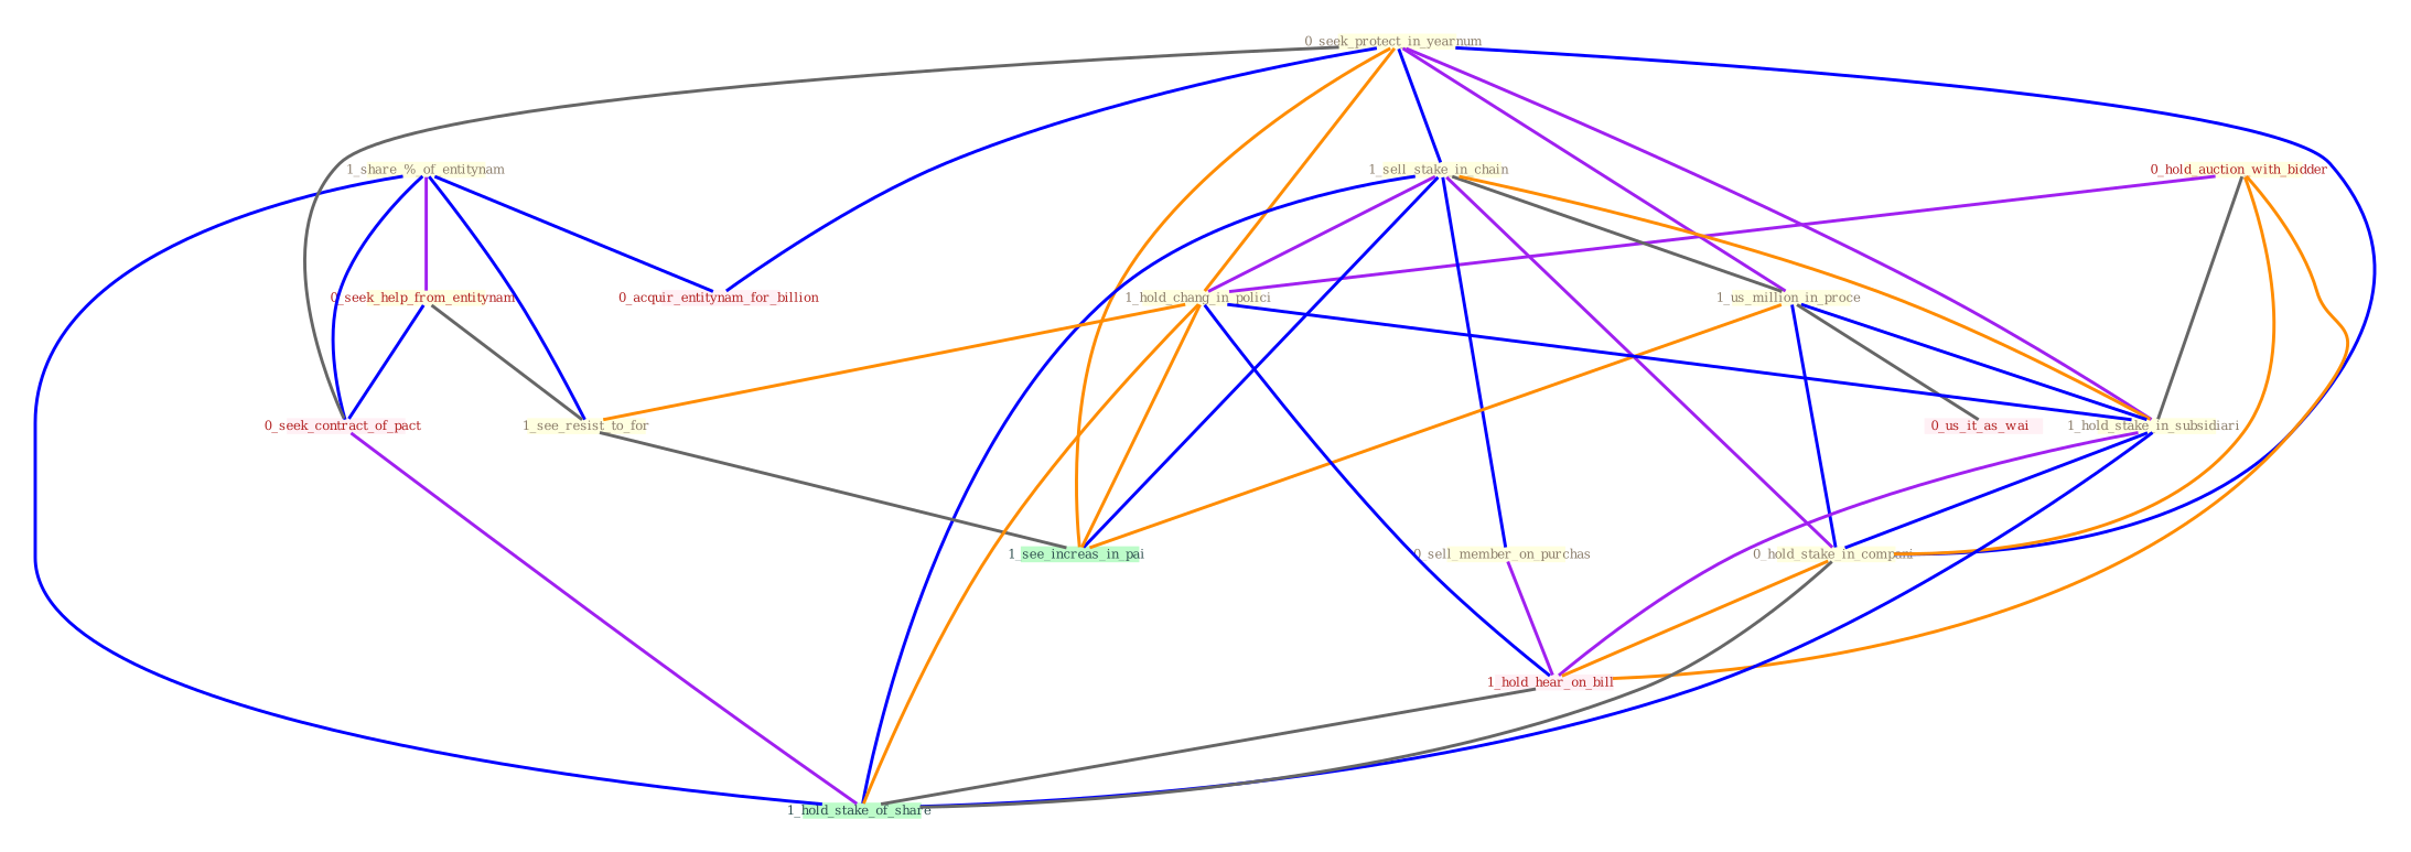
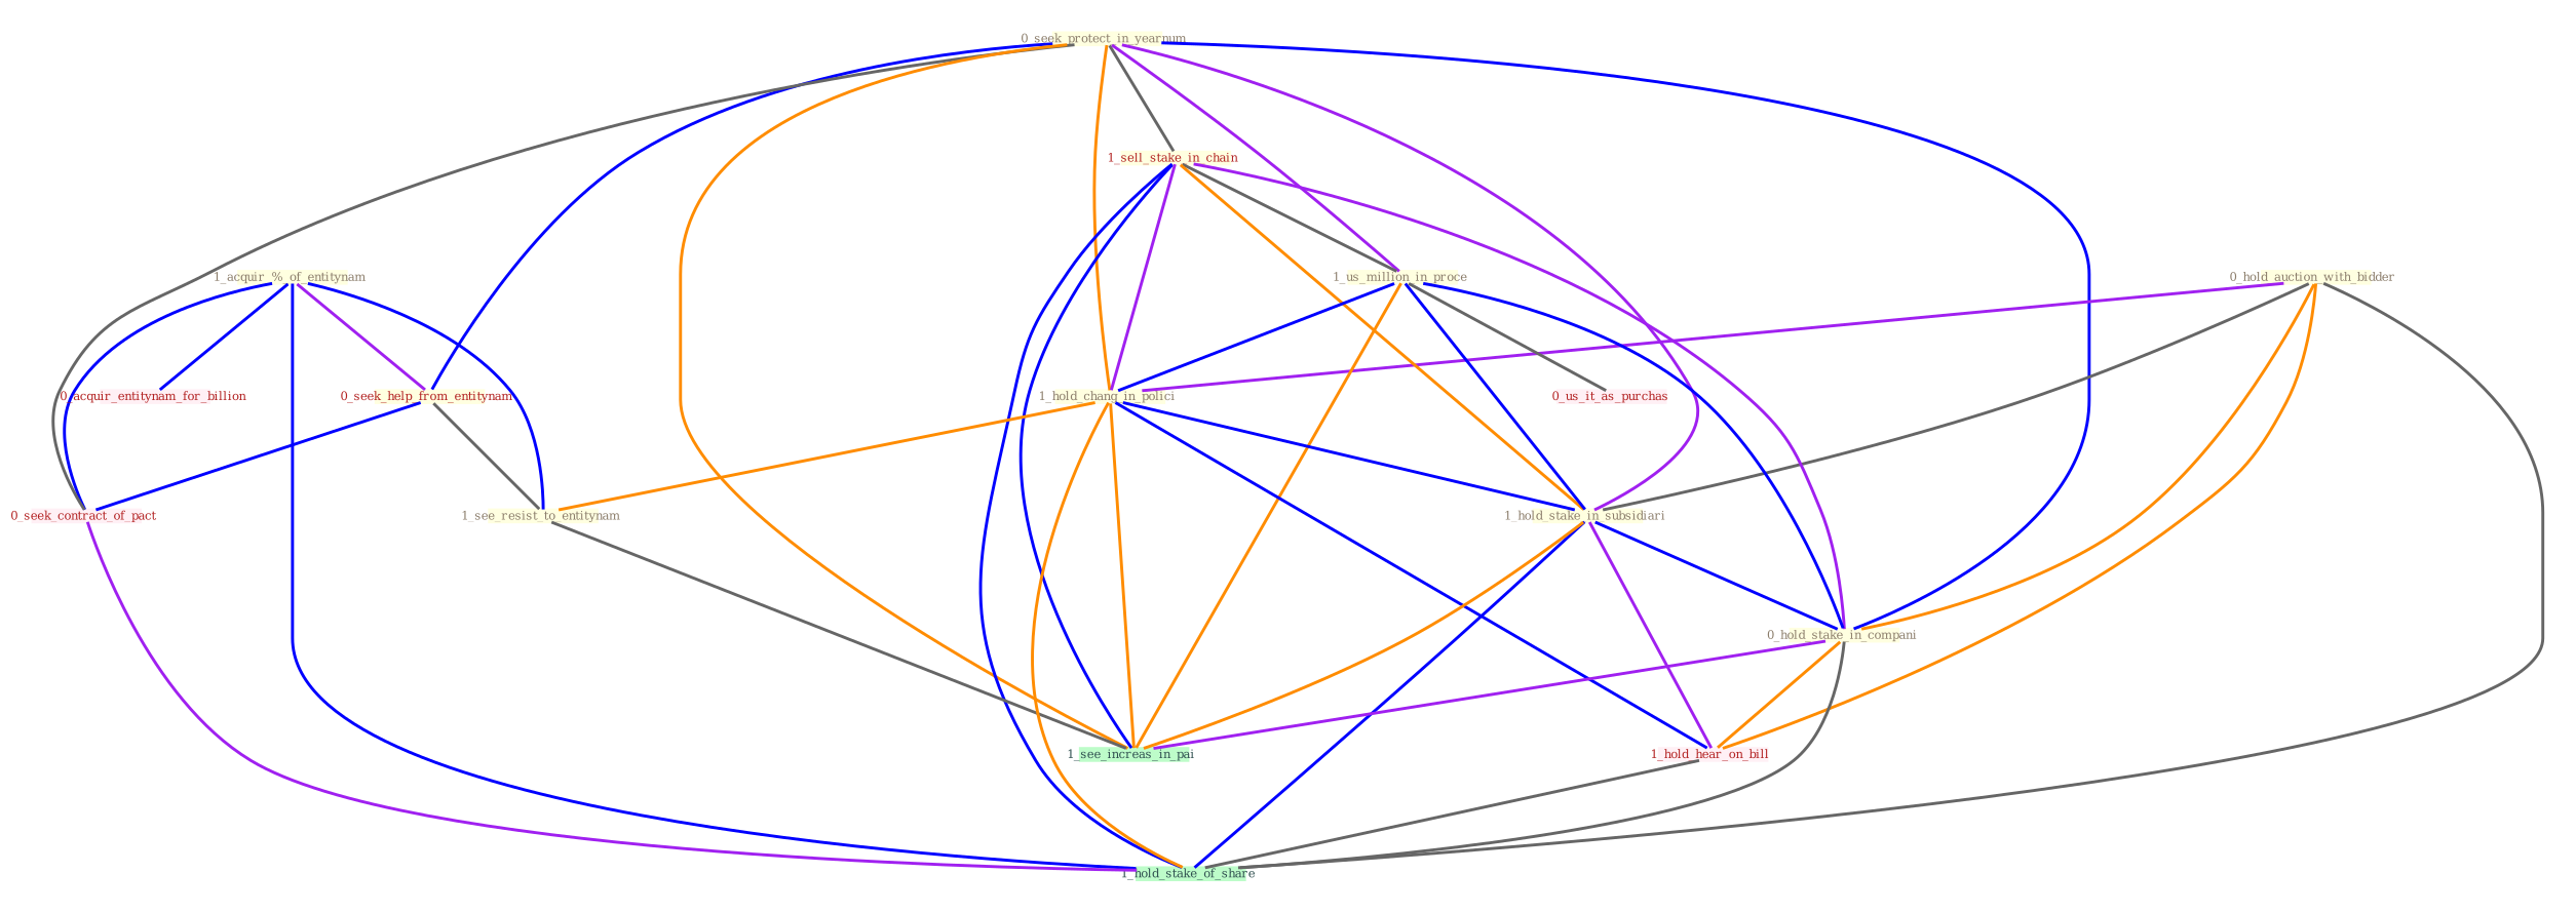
  graph {
    node [color="#ffffe0" fixedsize=true fontcolor="#8b7d6b" fontsize=4 shape=polygon style=filled]
    edge [color=blue w=1]
-   "1_acquir_%_of_entitynam " [height=.06 width=.5 label="1_share_%_of_entitynam"]
+   "1_acquir_%_of_entitynam " [height=.06 width=.5]
    "0_seek_protect_in_yearnum " [height=.06 width=.5]
-   "0_hold_auction_with_bidder " [fontcolor="#b22222" height=.06 width=.5]
-   "1_sell_stake_in_chain " [height=.06 width=.5]
+   "0_hold_auction_with_bidder " [height=.06 width=.5]
+   "1_sell_stake_in_chain " [fontcolor="#b22222" height=.06 width=.5]
    "1_us_million_in_proce " [height=.06 width=.5]
    "0_seek_help_from_entitynam " [fontcolor="#b22222" height=.06 width=.5]
-   "1_see_resist_to_entitynam " [height=.06 width=.5 label="1_see_resist_to_for"]
-   "0_sell_member_on_purchas " [height=.06 width=.5]
+   "1_see_resist_to_entitynam " [height=.06 width=.5]
    "1_hold_chang_in_polici " [height=.06 width=.5]
    "1_hold_stake_in_subsidiari " [height=.06 width=.5]
    "0_hold_stake_in_compani " [height=.06 width=.5]
    "0_seek_contract_of_pact " [color="#fff0f5" fontcolor="#b22222" height=.06 width=.5]
-   "0_us_it_as_wai " [color="#fff0f5" fontcolor="#b22222" height=.06 width=.5]
+   "0_us_it_as_wai " [color="#fff0f5" fontcolor="#b22222" height=.06 width=.5 label="0_us_it_as_purchas"]
    "0_acquir_entitynam_for_billion " [color="#fff0f5" fontcolor="#b22222" height=.06 width=.5]
    "1_hold_hear_on_bill " [color="#fff0f5" fontcolor="#b22222" height=.06 width=.5]
    "1_hold_stake_of_share " [color="#BDFCC9" fontcolor="#2f4f4f" height=.06 width=.5]
    "1_see_increas_in_pai " [color="#BDFCC9" fontcolor="#2f4f4f" height=.06 width=.5]
    subgraph sub_1 {
      "1_acquir_%_of_entitynam "
      "0_seek_protect_in_yearnum "
      "0_hold_auction_with_bidder "
      "1_sell_stake_in_chain "
      "1_us_million_in_proce "
      "0_seek_help_from_entitynam "
      "1_see_resist_to_entitynam "
-     "0_sell_member_on_purchas "
      "1_hold_chang_in_polici "
      "1_hold_stake_in_subsidiari "
      "0_hold_stake_in_compani "
    }
    subgraph sub_2 {
      "0_seek_contract_of_pact "
      "0_us_it_as_wai "
      "0_acquir_entitynam_for_billion "
      "1_hold_hear_on_bill "
    }
    "1_acquir_%_of_entitynam " -- "0_seek_help_from_entitynam " [color=purple]
    "1_acquir_%_of_entitynam " -- "1_see_resist_to_entitynam "
    "1_acquir_%_of_entitynam " -- "0_seek_contract_of_pact "
    "1_acquir_%_of_entitynam " -- "0_acquir_entitynam_for_billion "
    "1_acquir_%_of_entitynam " -- "1_hold_stake_of_share "
-   "0_seek_protect_in_yearnum " -- "1_sell_stake_in_chain "
+   "0_seek_protect_in_yearnum " -- "1_sell_stake_in_chain " [color=gray40]
    "0_seek_protect_in_yearnum " -- "1_us_million_in_proce " [color=purple]
-   "0_seek_protect_in_yearnum " -- "0_acquir_entitynam_for_billion "
+   "0_seek_protect_in_yearnum " -- "0_seek_help_from_entitynam "
    "0_seek_protect_in_yearnum " -- "1_hold_chang_in_polici " [color=darkorange]
    "0_seek_protect_in_yearnum " -- "1_hold_stake_in_subsidiari " [color=purple]
    "0_seek_protect_in_yearnum " -- "0_hold_stake_in_compani "
    "0_seek_protect_in_yearnum " -- "0_seek_contract_of_pact " [color=gray40]
    "0_seek_protect_in_yearnum " -- "1_see_increas_in_pai " [color=darkorange]
    "0_hold_auction_with_bidder " -- "1_hold_chang_in_polici " [color=purple]
    "0_hold_auction_with_bidder " -- "1_hold_stake_in_subsidiari " [color=gray40]
    "0_hold_auction_with_bidder " -- "0_hold_stake_in_compani " [color=darkorange]
    "0_hold_auction_with_bidder " -- "1_hold_hear_on_bill " [color=darkorange]
+   "0_hold_auction_with_bidder " -- "1_hold_stake_of_share " [color=gray40]
    "1_sell_stake_in_chain " -- "1_us_million_in_proce " [color=gray40]
-   "1_sell_stake_in_chain " -- "0_sell_member_on_purchas "
    "1_sell_stake_in_chain " -- "1_hold_chang_in_polici " [color=purple]
    "1_sell_stake_in_chain " -- "1_hold_stake_in_subsidiari " [color=darkorange w=2]
    "1_sell_stake_in_chain " -- "0_hold_stake_in_compani " [color=purple w=2]
    "1_sell_stake_in_chain " -- "1_hold_stake_of_share "
    "1_sell_stake_in_chain " -- "1_see_increas_in_pai "
+   "1_us_million_in_proce " -- "1_hold_chang_in_polici "
    "1_us_million_in_proce " -- "1_hold_stake_in_subsidiari "
    "1_us_million_in_proce " -- "0_hold_stake_in_compani "
    "1_us_million_in_proce " -- "0_us_it_as_wai " [color=gray40]
    "1_us_million_in_proce " -- "1_see_increas_in_pai " [color=darkorange]
    "0_seek_help_from_entitynam " -- "1_see_resist_to_entitynam " [color=gray40]
    "0_seek_help_from_entitynam " -- "0_seek_contract_of_pact "
    "1_see_resist_to_entitynam " -- "1_see_increas_in_pai " [color=gray40]
-   "0_sell_member_on_purchas " -- "1_hold_hear_on_bill " [color=purple]
    "1_hold_chang_in_polici " -- "1_see_resist_to_entitynam " [color=darkorange w=2]
    "1_hold_chang_in_polici " -- "1_hold_stake_in_subsidiari " [w=2]
    "1_hold_chang_in_polici " -- "1_hold_hear_on_bill "
    "1_hold_chang_in_polici " -- "1_hold_stake_of_share " [color=darkorange]
    "1_hold_chang_in_polici " -- "1_see_increas_in_pai " [color=darkorange]
    "1_hold_stake_in_subsidiari " -- "0_hold_stake_in_compani " [w=3]
    "1_hold_stake_in_subsidiari " -- "1_hold_hear_on_bill " [color=purple]
    "1_hold_stake_in_subsidiari " -- "1_hold_stake_of_share " [w=2]
+   "1_hold_stake_in_subsidiari " -- "1_see_increas_in_pai " [color=darkorange]
    "0_hold_stake_in_compani " -- "1_hold_hear_on_bill " [color=darkorange]
    "0_hold_stake_in_compani " -- "1_hold_stake_of_share " [color=gray40 w=2]
+   "0_hold_stake_in_compani " -- "1_see_increas_in_pai " [color=purple]
    "0_seek_contract_of_pact " -- "1_hold_stake_of_share " [color=purple]
    "1_hold_hear_on_bill " -- "1_hold_stake_of_share " [color=gray40]
  }
